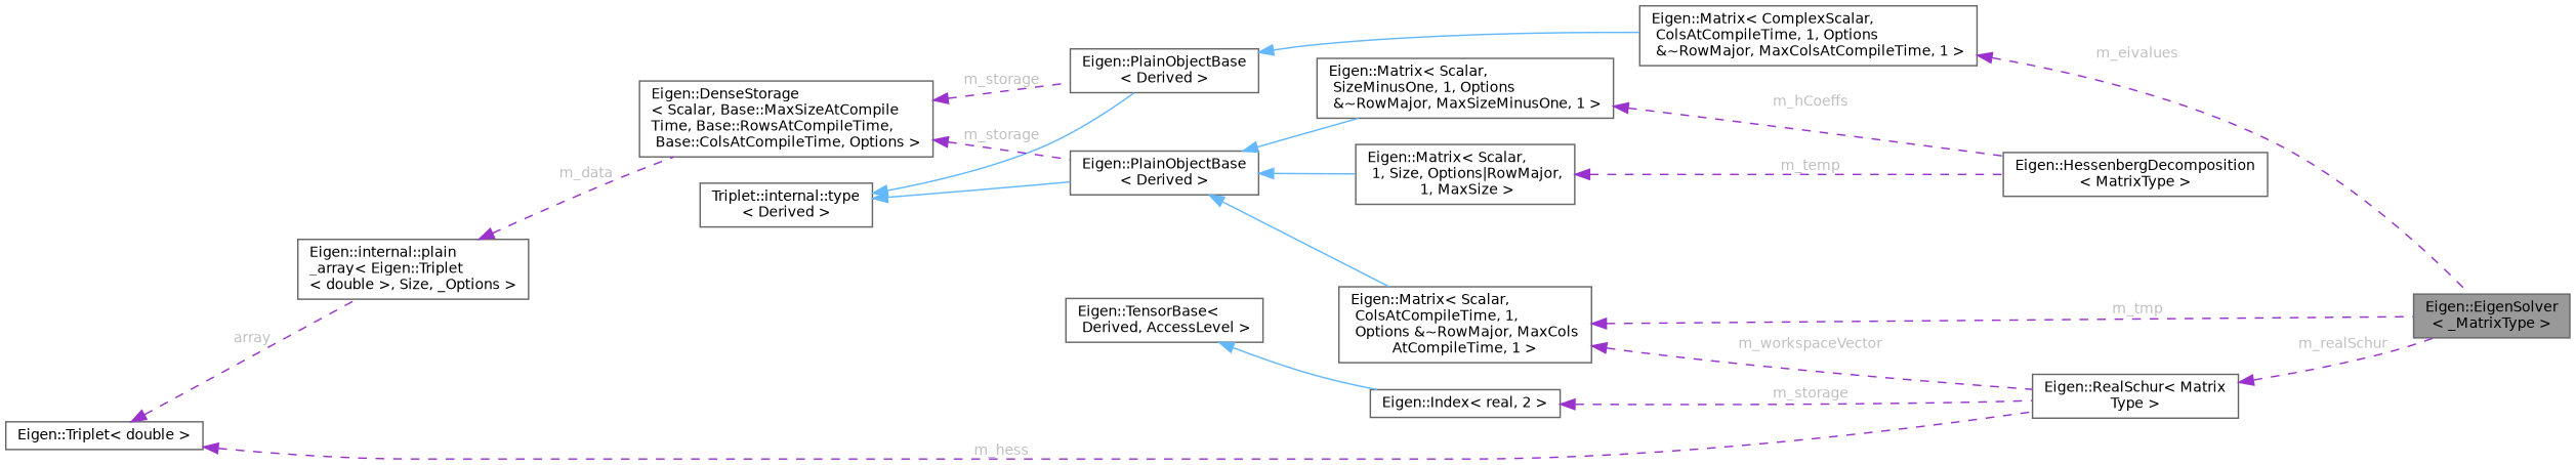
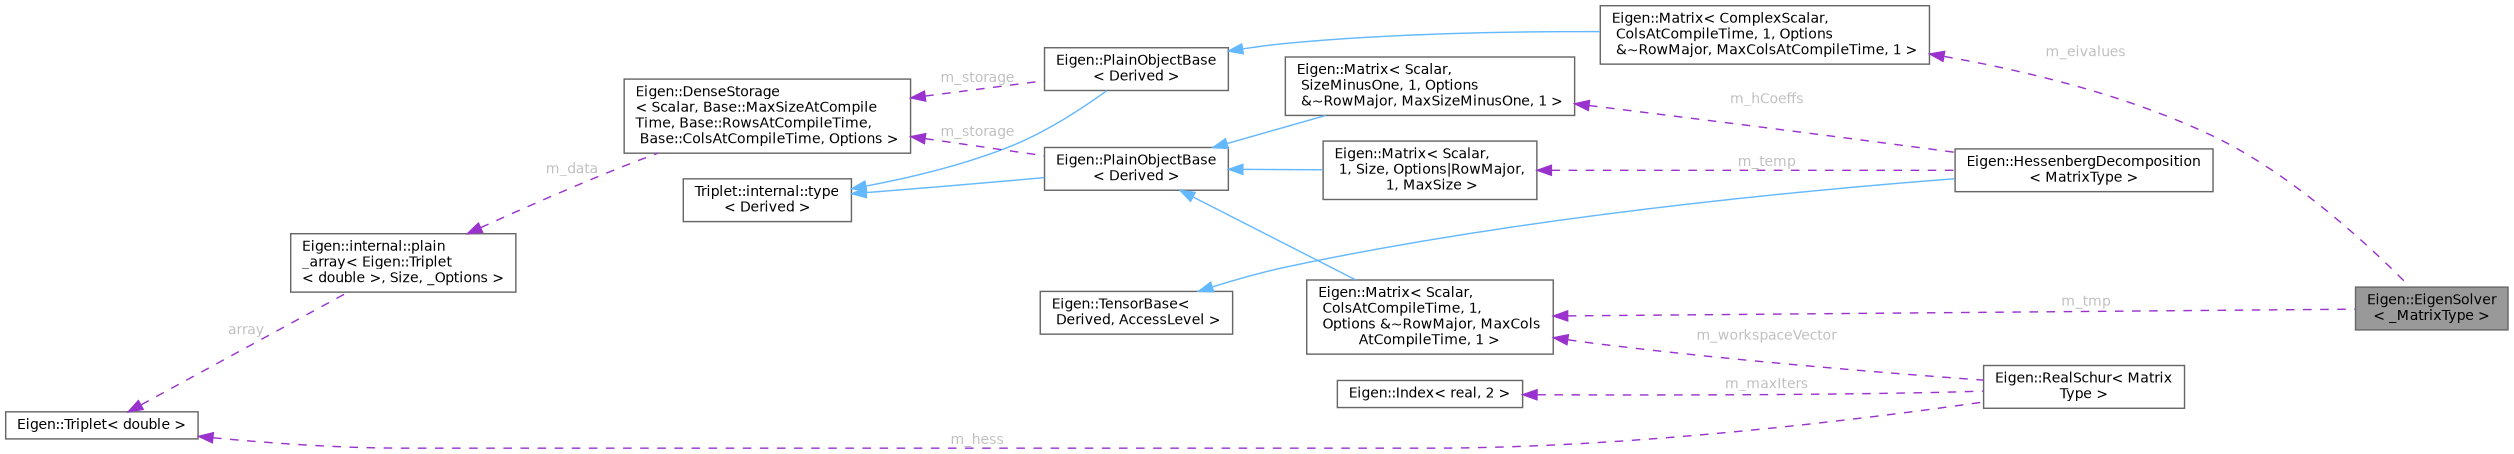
  digraph {
    rankdir=LR
    node [color=gray40 fillcolor=white fontname=Helvetica fontsize=10 shape=box style=filled]
    edge [color=darkorchid3 dir=back fontcolor=grey fontname=Helvetica fontsize=10 labelfontname=Helvetica labelfontsize=10 style=dashed]
    n1 [fillcolor=grey60 fontcolor=black height=0.2 label="Eigen::EigenSolver\l\< _MatrixType \>" width=0.4]
    n2 [height=0.2 label="Eigen::Matrix\< ComplexScalar,\l ColsAtCompileTime, 1, Options\l &~RowMajor, MaxColsAtCompileTime, 1 \>" width=0.4]
    n3 [height=0.2 label="Eigen::PlainObjectBase\l\< Derived \>" width=0.4]
    n4 [height=0.2 label="Triplet::internal::type\l\< Derived \>" width=0.4]
    n5 [height=0.2 label="Eigen::PlainObjectBase\l\< Derived \>" width=0.4]
    n6 [height=0.2 label="Eigen::Matrix\< Scalar,\l ColsAtCompileTime, 1,\l Options &~RowMajor, MaxCols\lAtCompileTime, 1 \>" width=0.4]
    n7 [height=0.2 label="Eigen::Matrix\< Scalar,\l SizeMinusOne, 1, Options\l &~RowMajor, MaxSizeMinusOne, 1 \>" width=0.4]
    n8 [height=0.2 label="Eigen::Matrix\< Scalar,\l 1, Size, Options\|RowMajor,\l 1, MaxSize \>" width=0.4]
    n9 [height=0.2 label="Eigen::DenseStorage\l\< Scalar, Base::MaxSizeAtCompile\lTime, Base::RowsAtCompileTime,\l Base::ColsAtCompileTime, Options \>" width=0.4]
    n10 [height=0.2 label="Eigen::internal::plain\l_array\< Eigen::Triplet\l\< double \>, Size, _Options \>" width=0.4]
    n11 [height=0.2 label="Eigen::Triplet\< double \>" width=0.4]
    n12 [height=0.2 label="Eigen::RealSchur\< Matrix\lType \>" width=0.4]
    n13 [height=0.2 label="Eigen::HessenbergDecomposition\l\< MatrixType \>" width=0.4]
    n14 [height=0.2 label="Eigen::Index\< real, 2 \>" width=0.4]
    n15 [height=0.2 label="Eigen::TensorBase\<\l Derived, AccessLevel \>" width=0.4]
    n2 -> n1 [label=" m_eivalues"]
    n3 -> n2 [color=steelblue1 style=solid fontcolor=""]
    n4 -> n3 [color=steelblue1 style=solid fontcolor=""]
    n4 -> n5 [color=steelblue1 style=solid fontcolor=""]
    n5 -> n6 [color=steelblue1 style=solid fontcolor=""]
    n5 -> n7 [color=steelblue1 style=solid fontcolor=""]
    n5 -> n8 [color=steelblue1 style=solid fontcolor=""]
    n6 -> n1 [label=" m_tmp"]
    n6 -> n12 [label=" m_workspaceVector"]
    n7 -> n13 [label=" m_hCoeffs"]
    n8 -> n13 [label=" m_temp"]
    n9 -> n3 [label=" m_storage"]
    n9 -> n5 [label=" m_storage"]
    n10 -> n9 [label=" m_data"]
    n11 -> n10 [label=" array"]
    n11 -> n12 [label=" m_hess"]
-   n12 -> n1 [label=" m_realSchur"]
-   n14 -> n12 [label=" m_storage"]
-   n15 -> n14 [color=steelblue1 style=solid fontcolor=""]
+   n14 -> n12 [label=" m_maxIters"]
+   n15 -> n13 [color=steelblue1 style=solid fontcolor=""]
  }
